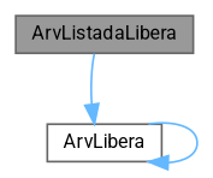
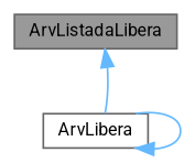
  digraph {
    rankdir=TB
    fontname=Roboto
    node [fontname=Roboto fontsize=10 shape=box style=filled]
    edge [color=steelblue1 fontname=Roboto fontsize=10 labelfontname=Helvetica labelfontsize=10 style=solid]
    n1 [color=gray40 fillcolor=grey60 fontcolor=black height=0.2 label=ArvListadaLibera width=0.4]
    n2 [color=grey40 fillcolor=white height=0.2 label=ArvLibera width=0.4]
-   n1 -> n2
+   n2 -> n1
    n2 -> n2
  }
